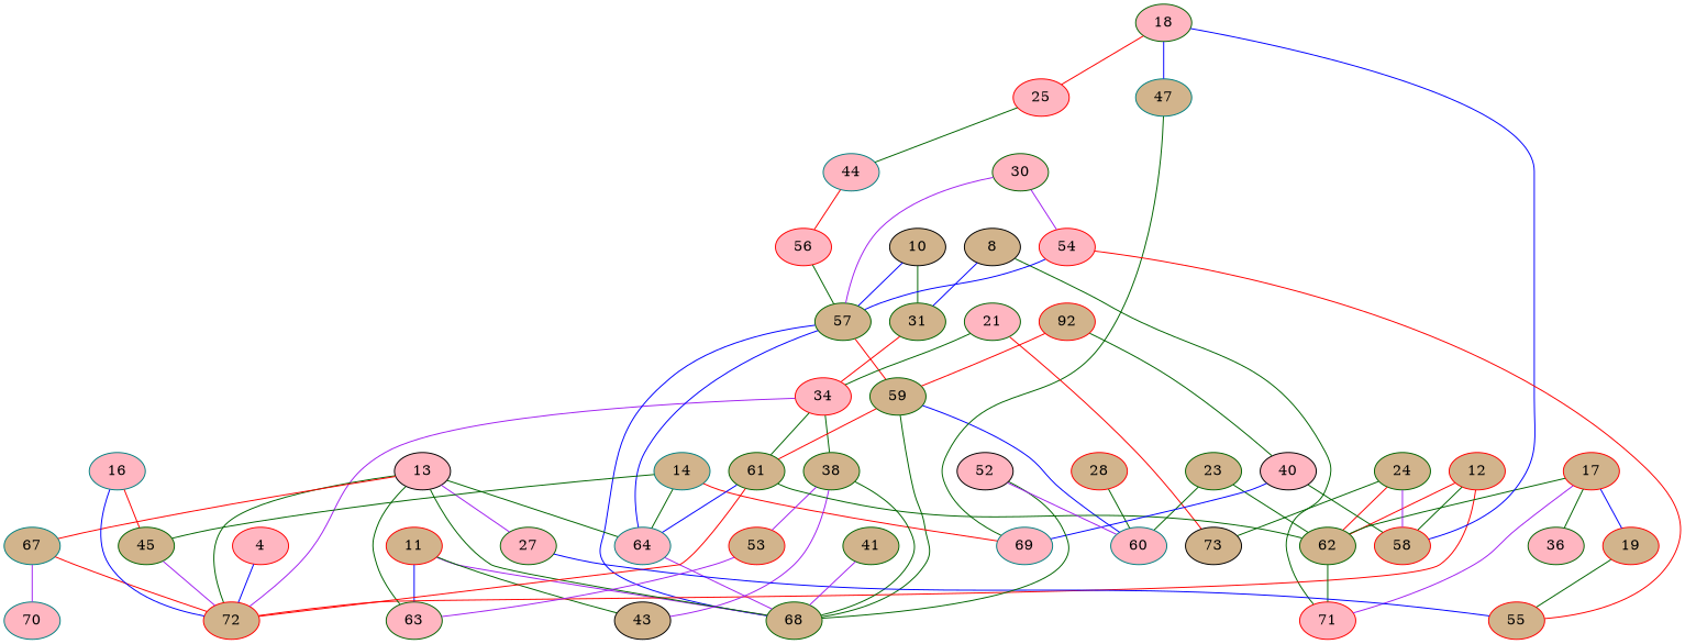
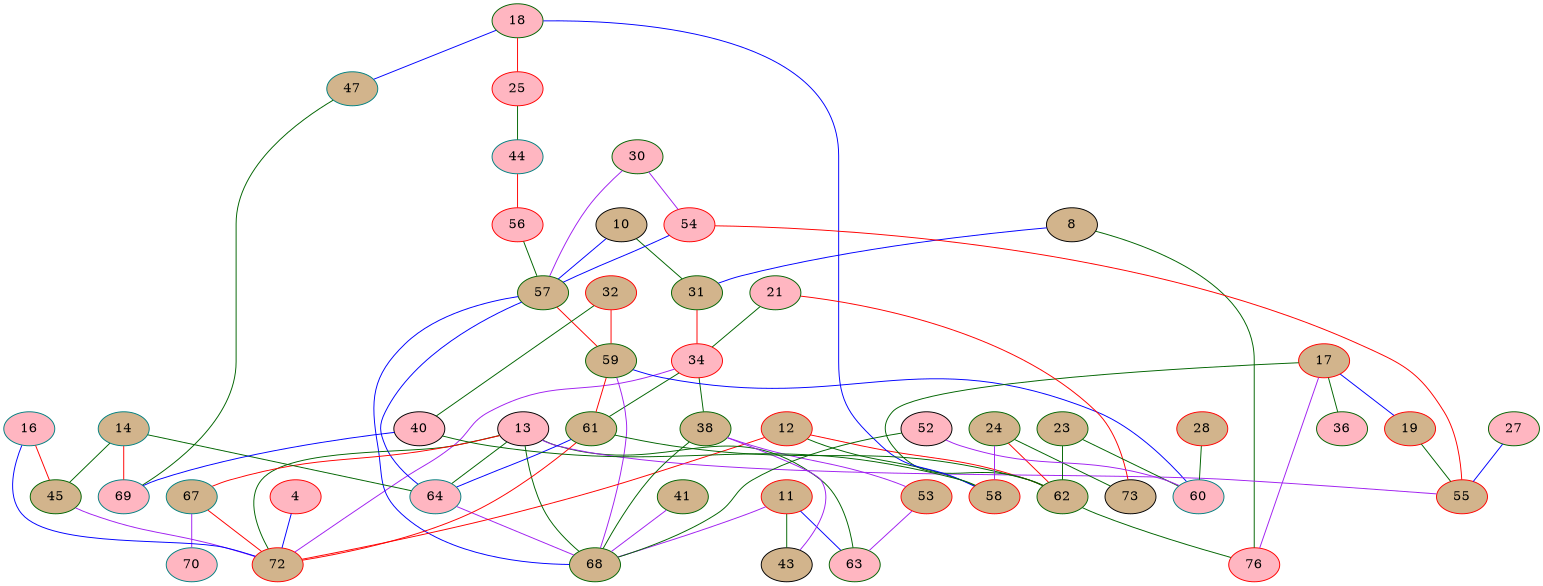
  graph {
    node [color=darkgreen fillcolor=tan style=filled]
    edge [color=darkgreen weight=1.0]
    4 [color=red fillcolor=lightpink]
    72 [color=red]
    8 [color=black]
    31
-   71 [color=red fillcolor=lightpink]
+   71 [color=red fillcolor=lightpink label=76]
    34 [color=red fillcolor=lightpink]
    10 [color=black]
    57
    68
    64 [color=teal fillcolor=lightpink]
    59
    11 [color=red]
    43 [color=black]
    63 [fillcolor=lightpink]
    12 [color=red]
    58 [color=red]
    62
    13 [color=black fillcolor=lightpink]
    55 [color=red]
    67 [color=teal]
    70 [color=teal fillcolor=lightpink]
    14 [color=teal]
    45
    69 [color=teal fillcolor=lightpink]
    16 [color=teal fillcolor=lightpink]
    17 [color=red]
    19 [color=red]
    36 [fillcolor=lightpink]
    18 [fillcolor=lightpink]
    25 [color=red fillcolor=lightpink]
    47 [color=teal]
    44 [color=teal fillcolor=lightpink]
    21 [fillcolor=lightpink]
    73 [color=black]
    38
    61
    23
    60 [color=teal fillcolor=lightpink]
    24
    56 [color=red fillcolor=lightpink]
    27 [fillcolor=lightpink]
    28 [color=red]
    30 [fillcolor=lightpink]
    54 [color=red fillcolor=lightpink]
-   32 [color=red label=92]
+   32 [color=red]
    40 [color=black fillcolor=lightpink]
    53 [color=red]
    41
    52 [color=black fillcolor=lightpink]
    4 -- 72 [color=blue]
    8 -- 31 [color=blue]
    8 -- 71
    31 -- 34 [color=red]
    34 -- 72 [color=purple]
    34 -- 38
    34 -- 61
    10 -- 31
    10 -- 57 [color=blue]
    57 -- 68 [color=blue]
    57 -- 64 [color=blue]
    57 -- 59 [color=red]
    64 -- 68 [color=purple]
-   59 -- 68
+   59 -- 68 [color=purple]
    59 -- 61 [color=red]
    59 -- 60 [color=blue]
    11 -- 68 [color=purple]
    11 -- 43
    11 -- 63 [color=blue]
    12 -- 72 [color=red]
    12 -- 58
    12 -- 62 [color=red]
    62 -- 71
    13 -- 72
    13 -- 68
    13 -- 64
    13 -- 63
-   13 -- 27 [color=purple]
+   13 -- 55 [color=purple]
    13 -- 67 [color=red]
    67 -- 72 [color=red]
    67 -- 70 [color=purple]
    14 -- 64
    14 -- 45
    14 -- 69 [color=red]
    45 -- 72 [color=purple]
    16 -- 72 [color=blue]
    16 -- 45 [color=red]
    17 -- 71 [color=purple]
    17 -- 62
    17 -- 19 [color=blue]
    17 -- 36
    19 -- 55
    18 -- 58 [color=blue]
    18 -- 25 [color=red]
    18 -- 47 [color=blue]
    25 -- 44
    47 -- 69
    44 -- 56 [color=red]
    21 -- 34
    21 -- 73 [color=red]
    38 -- 68
    38 -- 43 [color=purple]
    38 -- 53 [color=purple]
    61 -- 72 [color=red]
    61 -- 64 [color=blue]
    61 -- 62
    23 -- 62
    23 -- 60
    24 -- 58 [color=purple weight=2.0]
    24 -- 62 [color=red]
    24 -- 73
    56 -- 57
    27 -- 55 [color=blue weight=2.0]
    28 -- 60
    30 -- 57 [color=purple]
    30 -- 54 [color=purple]
    54 -- 57 [color=blue]
    54 -- 55 [color=red]
    32 -- 59 [color=red]
    32 -- 40
    40 -- 58
    40 -- 69 [color=blue]
    53 -- 63 [color=purple]
    41 -- 68 [color=purple]
    52 -- 68
    52 -- 60 [color=purple]
  }
